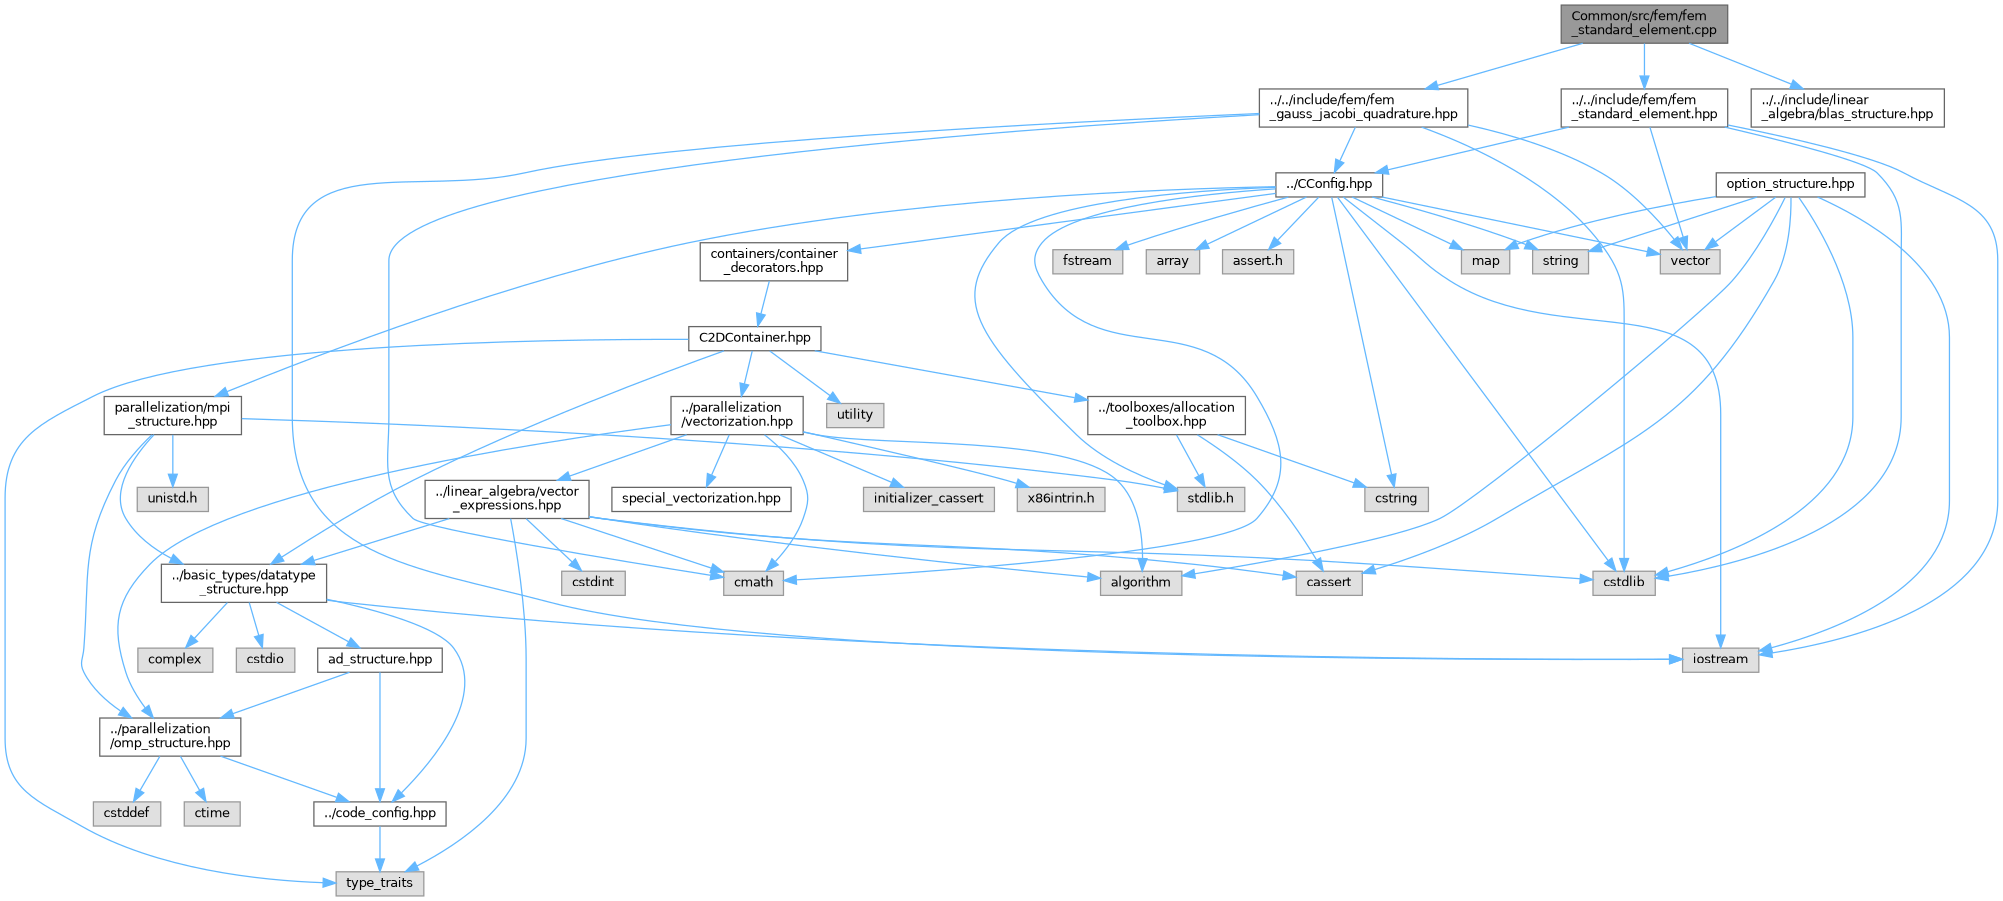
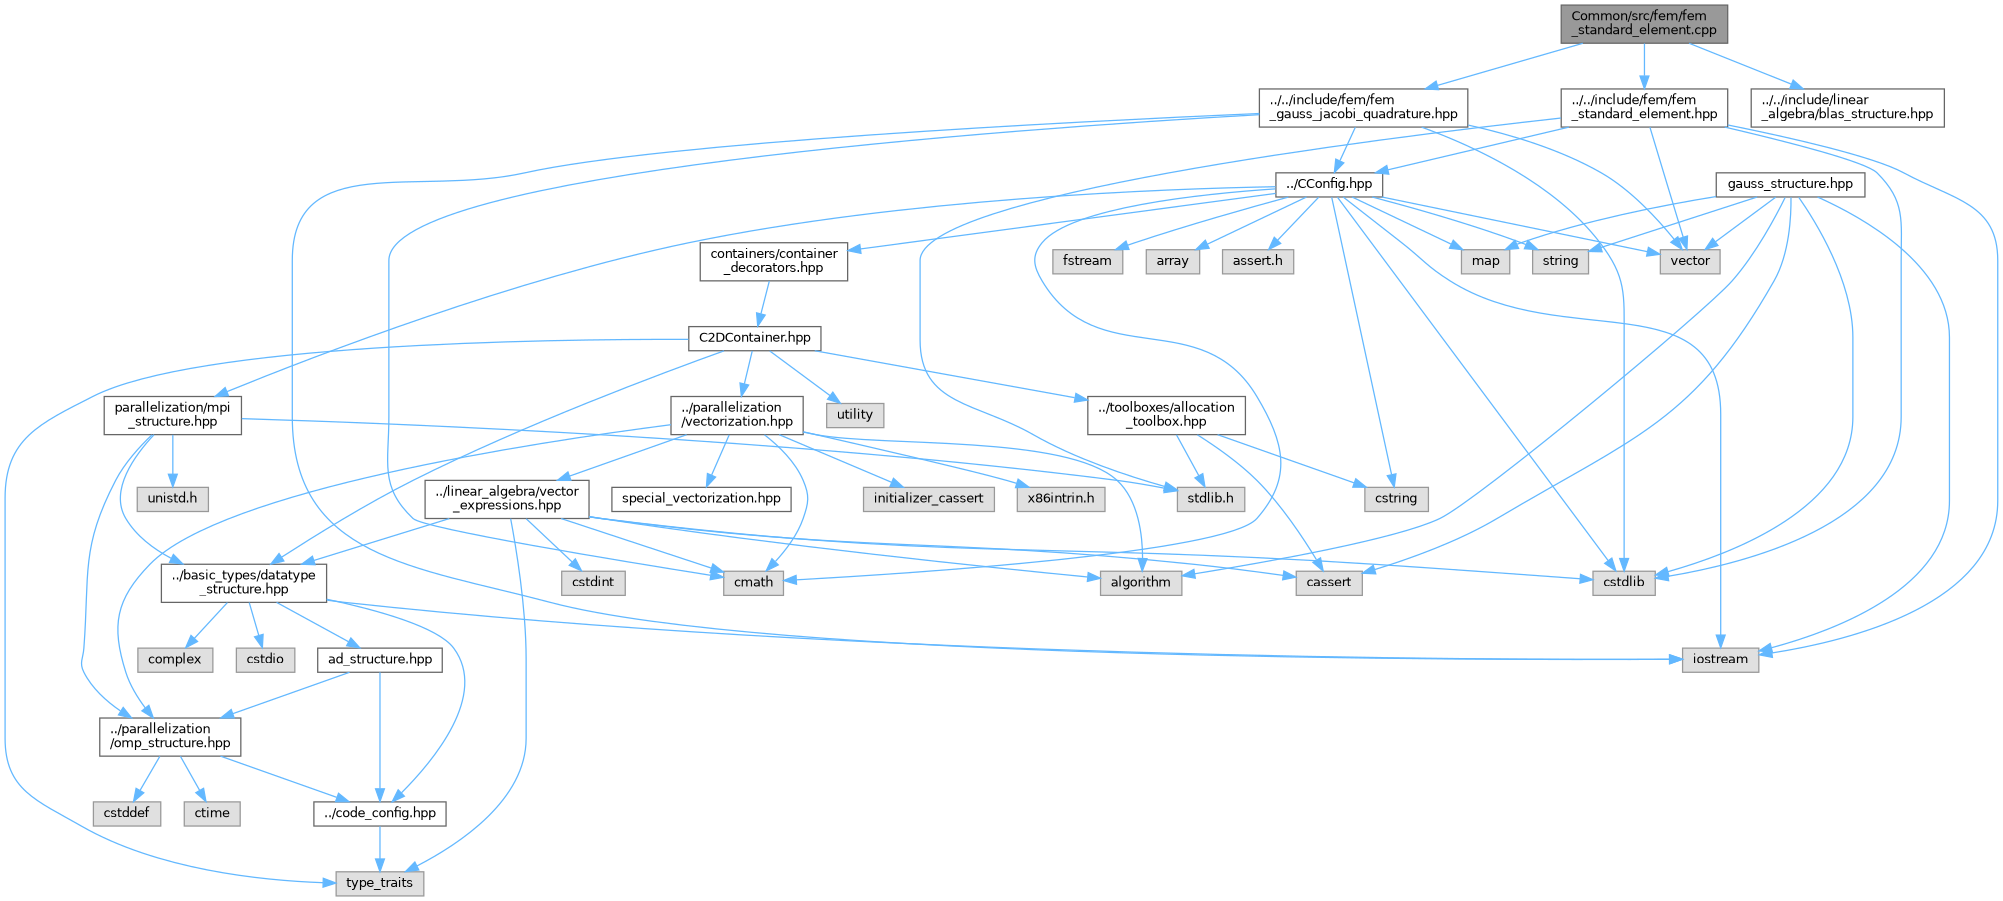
  digraph {
    node [color=grey60 fillcolor="#E0E0E0" fontname=Helvetica fontsize=10 shape=box style=filled]
    edge [color=steelblue1 fontname=Helvetica fontsize=10 labelfontname=Helvetica labelfontsize=10 style=solid]
    n1 [color=gray40 fillcolor=grey60 fontcolor=black height=0.2 label="Common/src/fem/fem\l_standard_element.cpp" width=0.4]
    n2 [color=grey40 fillcolor=white height=0.2 label="../../include/fem/fem\l_standard_element.hpp" width=0.4]
    n3 [color=grey40 fillcolor=white height=0.2 label="../../include/fem/fem\l_gauss_jacobi_quadrature.hpp" width=0.4]
    n4 [color=grey40 fillcolor=white height=0.2 label="../../include/linear\l_algebra/blas_structure.hpp" width=0.4]
    n5 [height=0.2 label=iostream width=0.4]
    n6 [height=0.2 label=vector width=0.4]
    n7 [height=0.2 label=cstdlib width=0.4]
    n8 [color=grey40 fillcolor=white height=0.2 label="../CConfig.hpp" width=0.4]
    n9 [height=0.2 label=cmath width=0.4]
    n10 [color=grey40 fillcolor=white height=0.2 label="parallelization/mpi\l_structure.hpp" width=0.4]
    n11 [height=0.2 label="stdlib.h" width=0.4]
    n12 [height=0.2 label=fstream width=0.4]
    n13 [height=0.2 label=string width=0.4]
    n14 [height=0.2 label=cstring width=0.4]
    n15 [height=0.2 label=array width=0.4]
    n16 [height=0.2 label=map width=0.4]
    n17 [height=0.2 label="assert.h" width=0.4]
    n18 [color=grey40 fillcolor=white height=0.2 label="containers/container\l_decorators.hpp" width=0.4]
    n19 [color=grey40 fillcolor=white height=0.2 label="../basic_types/datatype\l_structure.hpp" width=0.4]
    n20 [color=grey40 fillcolor=white height=0.2 label="../parallelization\l/omp_structure.hpp" width=0.4]
    n21 [height=0.2 label="unistd.h" width=0.4]
-   n22 [color=grey40 fillcolor=white height=0.2 label="option_structure.hpp" width=0.4]
+   n22 [color=grey40 fillcolor=white height=0.2 label="gauss_structure.hpp" width=0.4]
    n23 [height=0.2 label=algorithm width=0.4]
    n24 [height=0.2 label=cassert width=0.4]
    n25 [color=grey40 fillcolor=white height=0.2 label="C2DContainer.hpp" width=0.4]
    n26 [height=0.2 label=complex width=0.4]
    n27 [height=0.2 label=cstdio width=0.4]
    n28 [color=grey40 fillcolor=white height=0.2 label="../code_config.hpp" width=0.4]
    n29 [color=grey40 fillcolor=white height=0.2 label="ad_structure.hpp" width=0.4]
    n30 [height=0.2 label=cstddef width=0.4]
    n31 [height=0.2 label=ctime width=0.4]
    n32 [height=0.2 label=type_traits width=0.4]
    n33 [color=grey40 fillcolor=white height=0.2 label="../toolboxes/allocation\l_toolbox.hpp" width=0.4]
    n34 [color=grey40 fillcolor=white height=0.2 label="../parallelization\l/vectorization.hpp" width=0.4]
    n35 [height=0.2 label=utility width=0.4]
    n36 [color=grey40 fillcolor=white height=0.2 label="../linear_algebra/vector\l_expressions.hpp" width=0.4]
    n37 [height=0.2 label=initializer_cassert width=0.4]
    n38 [height=0.2 label="x86intrin.h" width=0.4]
    n39 [color=grey40 fillcolor=white height=0.2 label="special_vectorization.hpp" width=0.4]
    n40 [height=0.2 label=cstdint width=0.4]
    n1 -> n2
    n1 -> n3
    n1 -> n4
    n2 -> n5
    n2 -> n6
    n2 -> n7
    n2 -> n8
    n3 -> n5
    n3 -> n6
    n3 -> n7
    n3 -> n8
    n3 -> n9
    n8 -> n5
    n8 -> n6
    n8 -> n7
    n8 -> n9
    n8 -> n10
-   n8 -> n11
+   n2 -> n11
    n8 -> n12
    n8 -> n13
    n8 -> n14
    n8 -> n15
    n8 -> n16
    n8 -> n17
    n8 -> n18
    n10 -> n11
    n10 -> n19
    n10 -> n20
    n10 -> n21
    n18 -> n25
    n19 -> n5
    n19 -> n26
    n19 -> n27
    n19 -> n28
    n19 -> n29
    n20 -> n28
    n20 -> n30
    n20 -> n31
    n22 -> n5
    n22 -> n6
    n22 -> n7
    n22 -> n13
    n22 -> n16
    n22 -> n23
    n22 -> n24
    n25 -> n19
    n25 -> n32
    n25 -> n33
    n25 -> n34
    n25 -> n35
    n28 -> n32
    n29 -> n20
    n29 -> n28
    n33 -> n11
    n33 -> n14
    n33 -> n24
    n34 -> n9
    n34 -> n20
    n34 -> n23
    n34 -> n36
    n34 -> n37
    n34 -> n38
    n34 -> n39
    n36 -> n7
    n36 -> n9
    n36 -> n19
    n36 -> n23
    n36 -> n24
    n36 -> n32
    n36 -> n40
  }
